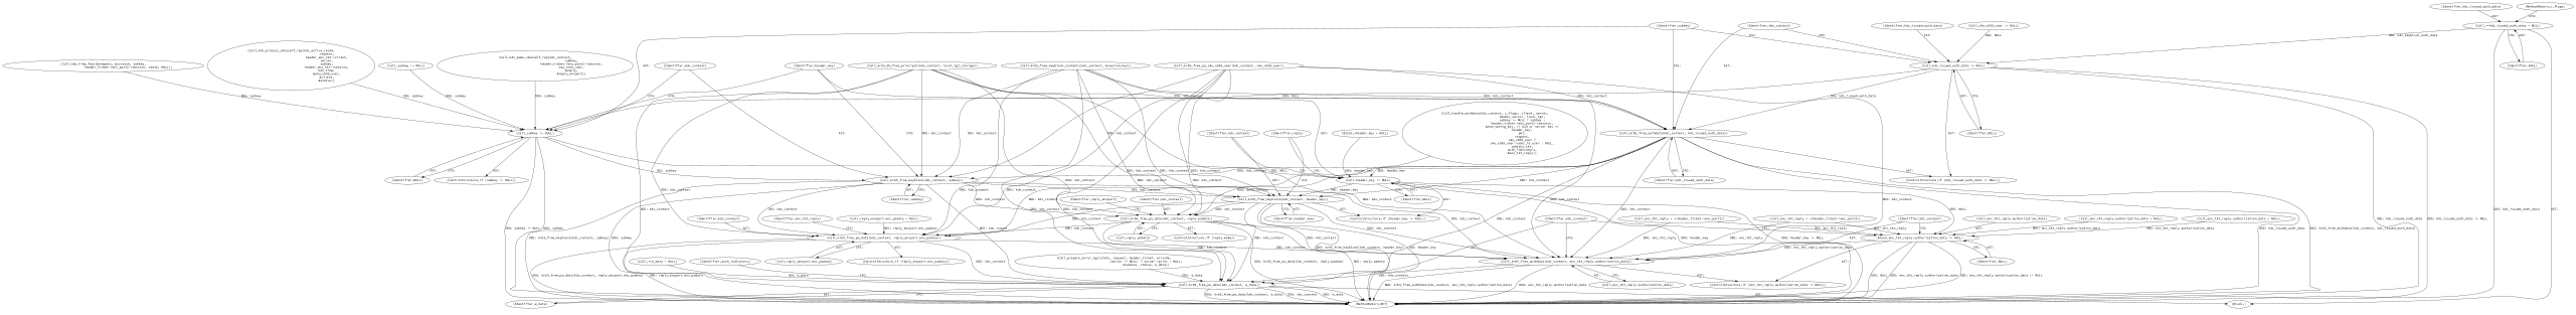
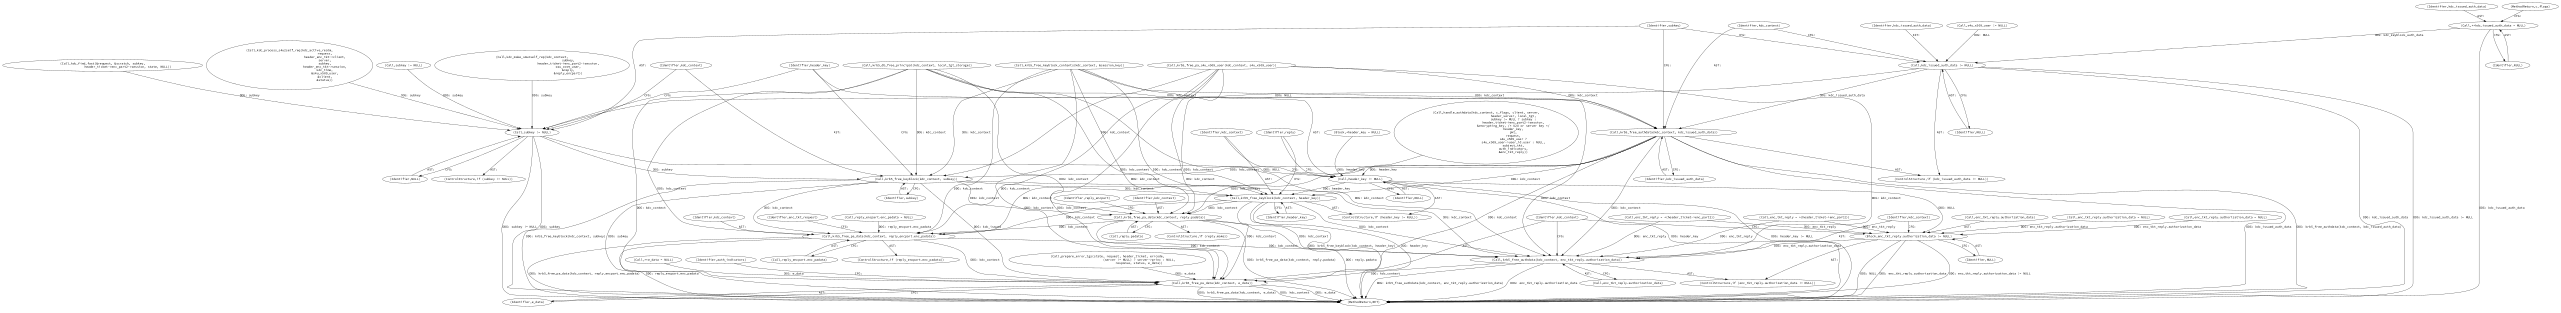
  digraph {
    fontname="Source Code Pro"
    node [fontname="Source Code Pro"]
    edge [fontname="Source Code Pro"]
    n1 [label="(Call,**kdc_issued_auth_data = NULL)"]
    n2 [label="(Call,kdc_issued_auth_data != NULL)"]
-   n3 [label="(Block,)"]
    n4 [label="(Identifier,NULL)"]
    n5 [label="(MethodReturn,RET)"]
    n6 [label="(Call,krb5_free_authdata(kdc_context, kdc_issued_auth_data))"]
    n7 [label="(Call,subkey != NULL)"]
    n8 [label="(ControlStructure,if (kdc_issued_auth_data != NULL))"]
    n9 [label="(Identifier,NULL)"]
    n10 [label="(Call,krb5_free_keyblock(kdc_context, subkey))"]
    n11 [label="(Call,krb5_free_keyblock(kdc_context, header_key))"]
    n12 [label="(Call,krb5_free_pa_data(kdc_context, reply.padata))"]
    n13 [label="(Call,krb5_free_pa_data(kdc_context, reply_encpart.enc_padata))"]
    n14 [label="(Call,krb5_free_authdata(kdc_context, enc_tkt_reply.authorization_data))"]
    n15 [label="(Call,krb5_free_pa_data(kdc_context, e_data))"]
    n16 [label="(Identifier,kdc_issued_auth_data)"]
    n17 [label="(ControlStructure,if (subkey != NULL))"]
    n18 [label="(Call,header_key != NULL)"]
    n19 [label="(Identifier,NULL)"]
    n20 [label="(Identifier,subkey)"]
    n21 [label="(ControlStructure,if (header_key != NULL))"]
    n22 [label="(Identifier,header_key)"]
    n23 [label="(Call,reply.padata)"]
    n24 [label="(ControlStructure,if (reply.make))"]
    n25 [label="(Call,reply_encpart.enc_padata)"]
    n26 [label="(ControlStructure,if (reply_encpart.enc_padata))"]
    n27 [label="(Call,enc_tkt_reply.authorization_data)"]
    n28 [label="(ControlStructure,if (enc_tkt_reply.authorization_data != NULL))"]
    n29 [label="(Identifier,e_data)"]
    n30 [label="(Block,enc_tkt_reply.authorization_data != NULL)"]
    n31 [label="(Identifier,NULL)"]
    n32 [label="(Identifier,NULL)"]
    n33 [label="(Identifier,kdc_context)"]
    n34 [label="(Call,krb5_free_pa_s4u_x509_user(kdc_context, s4u_x509_user))"]
    n35 [label="(Call,enc_tkt_reply = *(header_ticket->enc_part2))"]
    n36 [label="(Call,prepare_error_tgs(state, request, header_ticket, errcode,\n                                   (server != NULL) ? server->princ : NULL,\n                                   response, status, e_data))"]
    n37 [label="(Call,kdc_process_s4u2self_req(kdc_active_realm,\n                                       request,\n                                       header_enc_tkt->client,\n                                       server,\n                                       subkey,\n                                       header_enc_tkt->session,\n                                       kdc_time,\n                                       &s4u_x509_user,\n                                       &client,\n                                       &status))"]
    n38 [label="(Call,handle_authdata(kdc_context, c_flags, client, server,\n                              header_server, local_tgt,\n                              subkey != NULL ? subkey :\n                              header_ticket->enc_part2->session,\n                              &encrypting_key, /* U2U or server key */\n                              header_key,\n                              pkt,\n                              request,\n                              s4u_x509_user ?\n                              s4u_x509_user->user_id.user : NULL,\n                              subject_tkt,\n                              auth_indicators,\n                              &enc_tkt_reply))"]
    n39 [label="(Identifier,kdc_context)"]
    n40 [label="(Identifier,kdc_context)"]
    n41 [label="(Call,enc_tkt_reply.authorization_data)"]
    n42 [label="(Identifier,kdc_context)"]
    n43 [label="(Call,**e_data = NULL)"]
    n44 [label="(Call,kdc_find_fast(&request, &scratch, subkey,\n                            header_ticket->enc_part2->session, state, NULL))"]
    n45 [label="(Identifier,kdc_issued_auth_data)"]
    n46 [label="(MethodReturn,c_flags)"]
    n47 [label="(Block,*header_key = NULL)"]
    n48 [label="(Identifier,reply)"]
    n49 [label="(Call,krb5_free_keyblock_contents(kdc_context, &session_key))"]
    n50 [label="(Call,subkey != NULL)"]
    n51 [label="(Call,kdc_make_s4u2self_rep(kdc_context,\n                                        subkey,\n                                        header_ticket->enc_part2->session,\n                                        s4u_x509_user,\n                                        &reply,\n                                        &reply_encpart))"]
    n52 [label="(Identifier,header_key)"]
    n53 [label="(Identifier,kdc_context)"]
    n54 [label="(Call,krb5_db_free_principal(kdc_context, local_tgt_storage))"]
    n55 [label="(Identifier,auth_indicators)"]
-   n56 [label="(Identifier,enc_tkt_reply)"]
+   n56 [label="(Identifier,enc_tkt_request)"]
    n57 [label="(Identifier,reply_encpart)"]
    n58 [label="(Identifier,kdc_context)"]
    n59 [label="(Identifier,subkey)"]
    n60 [label="(Call,enc_tkt_reply = *(header_ticket->enc_part2))"]
    n61 [label="(Call,enc_tkt_reply.authorization_data = NULL)"]
    n62 [label="(Identifier,kdc_context)"]
    n63 [label="(Call,reply_encpart.enc_padata = NULL)"]
    n64 [label="(Identifier,kdc_issued_auth_data)"]
    n65 [label="(Call,enc_tkt_reply.authorization_data = NULL)"]
    n66 [label="(Call,s4u_x509_user != NULL)"]
    n1 -> n2 [label="DDG: kdc_keyblock_auth_data"]
-   n1 -> n3 [label="AST: "]
    n1 -> n4 [label="CFG: "]
    n1 -> n5 [label="DDG: kdc_issued_auth_data"]
    n2 -> n5 [label="DDG: kdc_issued_auth_data"]
    n2 -> n5 [label="DDG: kdc_issued_auth_data != NULL"]
    n2 -> n6 [label="DDG: kdc_issued_auth_data"]
    n2 -> n7 [label="DDG: NULL"]
    n2 -> n8 [label="AST: "]
    n2 -> n9 [label="CFG: "]
    n4 -> n1 [label="AST: "]
    n6 -> n5 [label="DDG: kdc_issued_auth_data"]
    n6 -> n5 [label="DDG: krb5_free_authdata(kdc_context, kdc_issued_auth_data)"]
    n6 -> n8 [label="AST: "]
    n6 -> n10 [label="DDG: kdc_context"]
    n6 -> n11 [label="DDG: kdc_context"]
-   n6 -> n12 [label="DDG: auth_context"]
+   n6 -> n12 [label="DDG: kdc_context"]
    n6 -> n13 [label="DDG: kdc_context"]
    n6 -> n14 [label="DDG: kdc_context"]
    n6 -> n15 [label="DDG: kdc_context"]
    n6 -> n16 [label="CFG: "]
    n7 -> n5 [label="DDG: subkey != NULL"]
    n7 -> n5 [label="DDG: subkey"]
    n7 -> n10 [label="DDG: subkey"]
    n7 -> n17 [label="AST: "]
    n7 -> n18 [label="DDG: NULL"]
    n7 -> n19 [label="CFG: "]
    n9 -> n2 [label="AST: "]
    n10 -> n5 [label="DDG: krb5_free_keyblock(kdc_context, subkey)"]
    n10 -> n5 [label="DDG: subkey"]
    n10 -> n11 [label="DDG: kdc_context"]
    n10 -> n12 [label="DDG: kdc_context"]
    n10 -> n13 [label="DDG: kdc_context"]
    n10 -> n14 [label="DDG: kdc_context"]
    n10 -> n15 [label="DDG: kdc_issued"]
    n10 -> n20 [label="CFG: "]
    n11 -> n5 [label="DDG: header_key"]
    n11 -> n5 [label="DDG: krb5_free_keyblock(kdc_context, header_key)"]
    n11 -> n12 [label="DDG: kdc_context"]
    n11 -> n13 [label="DDG: kdc_context"]
    n11 -> n14 [label="DDG: kdc_context"]
    n11 -> n15 [label="DDG: kdc_context"]
    n11 -> n21 [label="AST: "]
    n11 -> n22 [label="CFG: "]
    n12 -> n5 [label="DDG: reply.padata"]
    n12 -> n5 [label="DDG: krb5_free_pa_data(kdc_context, reply.padata)"]
    n12 -> n13 [label="DDG: kdc_context"]
    n12 -> n14 [label="DDG: kdc_context"]
    n12 -> n15 [label="DDG: kdc_context"]
    n12 -> n23 [label="CFG: "]
    n12 -> n24 [label="AST: "]
    n13 -> n5 [label="DDG: reply_encpart.enc_padata"]
    n13 -> n5 [label="DDG: krb5_free_pa_data(kdc_context, reply_encpart.enc_padata)"]
    n13 -> n14 [label="DDG: kdc_context"]
    n13 -> n15 [label="DDG: kdc_context"]
    n13 -> n25 [label="CFG: "]
    n13 -> n26 [label="AST: "]
    n14 -> n5 [label="DDG: krb5_free_authdata(kdc_context, enc_tkt_reply.authorization_data)"]
    n14 -> n5 [label="DDG: enc_tkt_reply.authorization_data"]
    n14 -> n15 [label="DDG: kdc_context"]
    n14 -> n27 [label="CFG: "]
    n14 -> n28 [label="AST: "]
-   n15 -> n3 [label="AST: "]
    n15 -> n5 [label="DDG: e_data"]
    n15 -> n5 [label="DDG: krb5_free_pa_data(kdc_context, e_data)"]
    n15 -> n5 [label="DDG: kdc_context"]
    n15 -> n29 [label="CFG: "]
    n16 -> n6 [label="AST: "]
    n18 -> n5 [label="DDG: header_key"]
    n18 -> n5 [label="DDG: header_key != NULL"]
    n18 -> n11 [label="DDG: header_key"]
    n18 -> n21 [label="AST: "]
    n18 -> n30 [label="DDG: NULL"]
    n18 -> n31 [label="CFG: "]
    n19 -> n7 [label="AST: "]
    n20 -> n10 [label="AST: "]
    n22 -> n11 [label="AST: "]
    n23 -> n12 [label="AST: "]
    n25 -> n13 [label="AST: "]
    n27 -> n14 [label="AST: "]
    n29 -> n15 [label="AST: "]
    n30 -> n5 [label="DDG: enc_tkt_reply.authorization_data"]
    n30 -> n5 [label="DDG: enc_tkt_reply.authorization_data != NULL"]
    n30 -> n5 [label="DDG: NULL"]
    n30 -> n14 [label="DDG: enc_tkt_reply.authorization_data"]
    n30 -> n28 [label="AST: "]
    n30 -> n32 [label="CFG: "]
    n31 -> n18 [label="AST: "]
    n32 -> n30 [label="AST: "]
    n33 -> n7 [label="CFG: "]
    n33 -> n10 [label="AST: "]
    n34 -> n6 [label="DDG: kdc_context"]
    n34 -> n10 [label="DDG: kdc_context"]
    n34 -> n11 [label="DDG: kdc_context"]
    n34 -> n12 [label="DDG: kdc_context"]
    n34 -> n13 [label="DDG: kdc_context"]
    n34 -> n14 [label="DDG: kdc_context"]
    n34 -> n15 [label="DDG: kdc_context"]
    n35 -> n14 [label="DDG: enc_tkt_reply"]
    n35 -> n30 [label="DDG: enc_tkt_reply"]
    n36 -> n15 [label="DDG: e_data"]
    n37 -> n7 [label="DDG: subkey"]
    n38 -> n18 [label="DDG: header_key"]
    n39 -> n11 [label="AST: "]
    n39 -> n18 [label="CFG: "]
    n40 -> n13 [label="AST: "]
    n41 -> n30 [label="AST: "]
    n42 -> n12 [label="AST: "]
    n43 -> n15 [label="DDG: e_data"]
    n44 -> n7 [label="DDG: subkey"]
    n45 -> n1 [label="AST: "]
    n46 -> n1 [label="CFG: "]
    n47 -> n18 [label="DDG: header_key"]
    n48 -> n11 [label="CFG: "]
    n48 -> n18 [label="CFG: "]
    n49 -> n6 [label="DDG: kdc_context"]
    n49 -> n10 [label="DDG: kdc_context"]
    n49 -> n11 [label="DDG: kdc_context"]
    n49 -> n12 [label="DDG: kdc_context"]
    n49 -> n13 [label="DDG: kdc_context"]
    n49 -> n14 [label="DDG: kdc_context"]
    n49 -> n15 [label="DDG: kdc_context"]
    n50 -> n7 [label="DDG: subkey"]
    n51 -> n7 [label="DDG: subkey"]
    n52 -> n7 [label="CFG: "]
    n52 -> n10 [label="CFG: "]
    n52 -> n18 [label="AST: "]
    n53 -> n14 [label="AST: "]
    n53 -> n30 [label="CFG: "]
    n54 -> n6 [label="DDG: kdc_context"]
    n54 -> n10 [label="DDG: kdc_context"]
    n54 -> n11 [label="DDG: kdc_context"]
    n54 -> n12 [label="DDG: kdc_context"]
    n54 -> n13 [label="DDG: kdc_context"]
    n54 -> n14 [label="DDG: kdc_context"]
    n54 -> n15 [label="DDG: kdc_context"]
    n55 -> n15 [label="CFG: "]
    n56 -> n13 [label="CFG: "]
    n57 -> n12 [label="CFG: "]
    n58 -> n14 [label="CFG: "]
    n58 -> n15 [label="AST: "]
    n58 -> n30 [label="CFG: "]
    n59 -> n2 [label="CFG: "]
    n59 -> n6 [label="CFG: "]
    n59 -> n7 [label="AST: "]
    n60 -> n14 [label="DDG: enc_tkt_reply"]
    n60 -> n30 [label="DDG: enc_tkt_reply"]
    n61 -> n30 [label="DDG: enc_tkt_reply.authorization_data"]
    n62 -> n2 [label="CFG: "]
    n62 -> n6 [label="AST: "]
    n63 -> n13 [label="DDG: reply_encpart.enc_padata"]
    n64 -> n2 [label="AST: "]
    n65 -> n30 [label="DDG: enc_tkt_reply.authorization_data"]
    n66 -> n2 [label="DDG: NULL"]
  }
